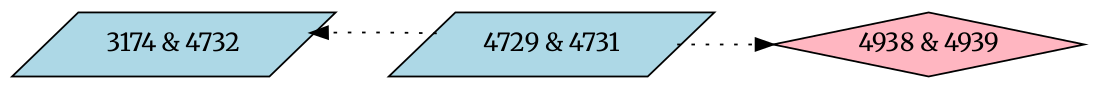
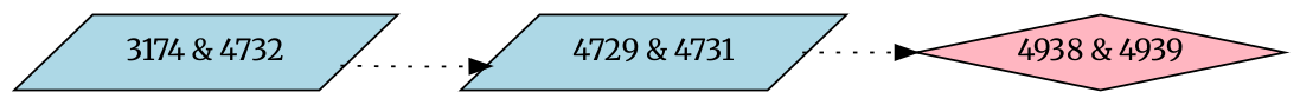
  digraph {
    fontname=Merriweather
    rankdir=LR
    node [fillcolor=lightblue fontname=Merriweather shape=parallelogram style=filled]
    edge [fontname=Merriweather style=dotted]
    n1 [label="3174 & 4732"]
    n2 [label="4729 & 4731"]
    n3 [fillcolor=lightpink label="4938 & 4939" shape=diamond]
-   n2 -> n1
+   n1 -> n2
    n2 -> n3
  }
